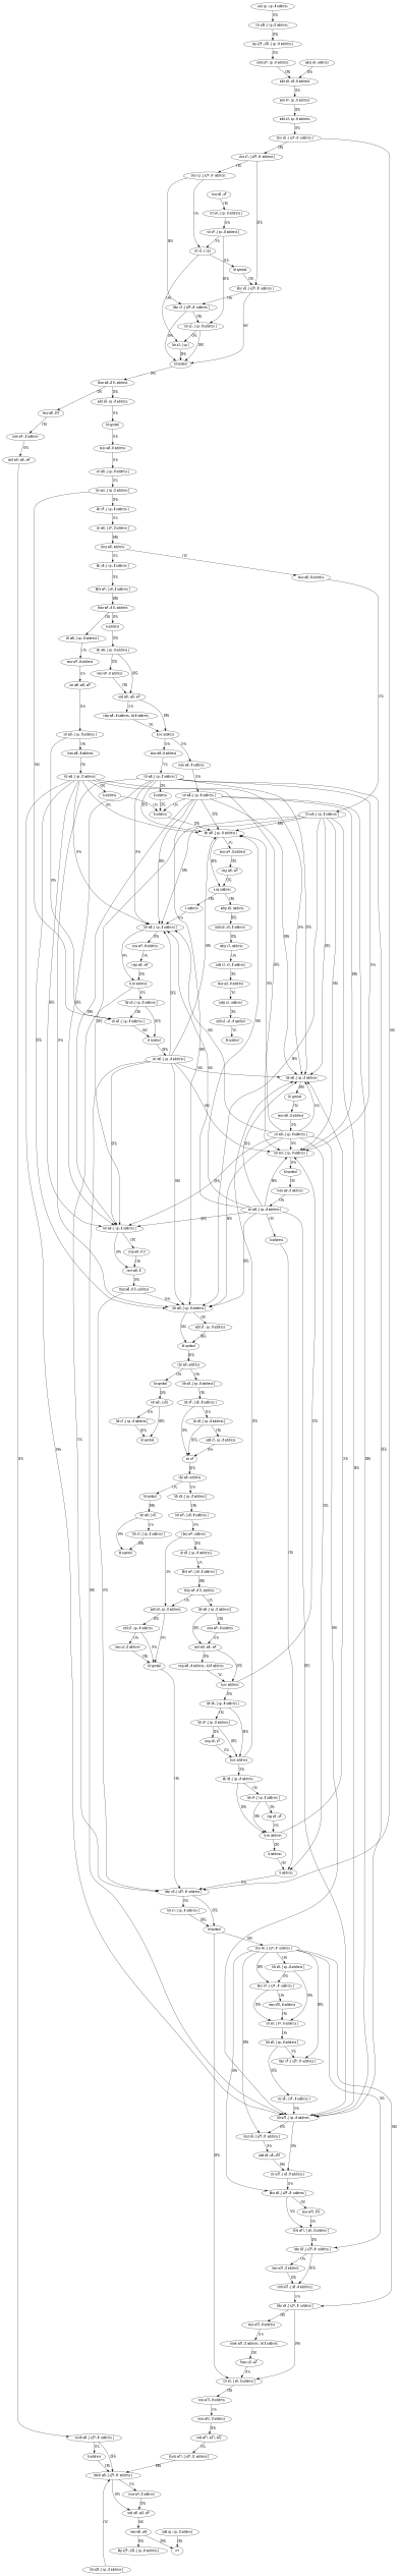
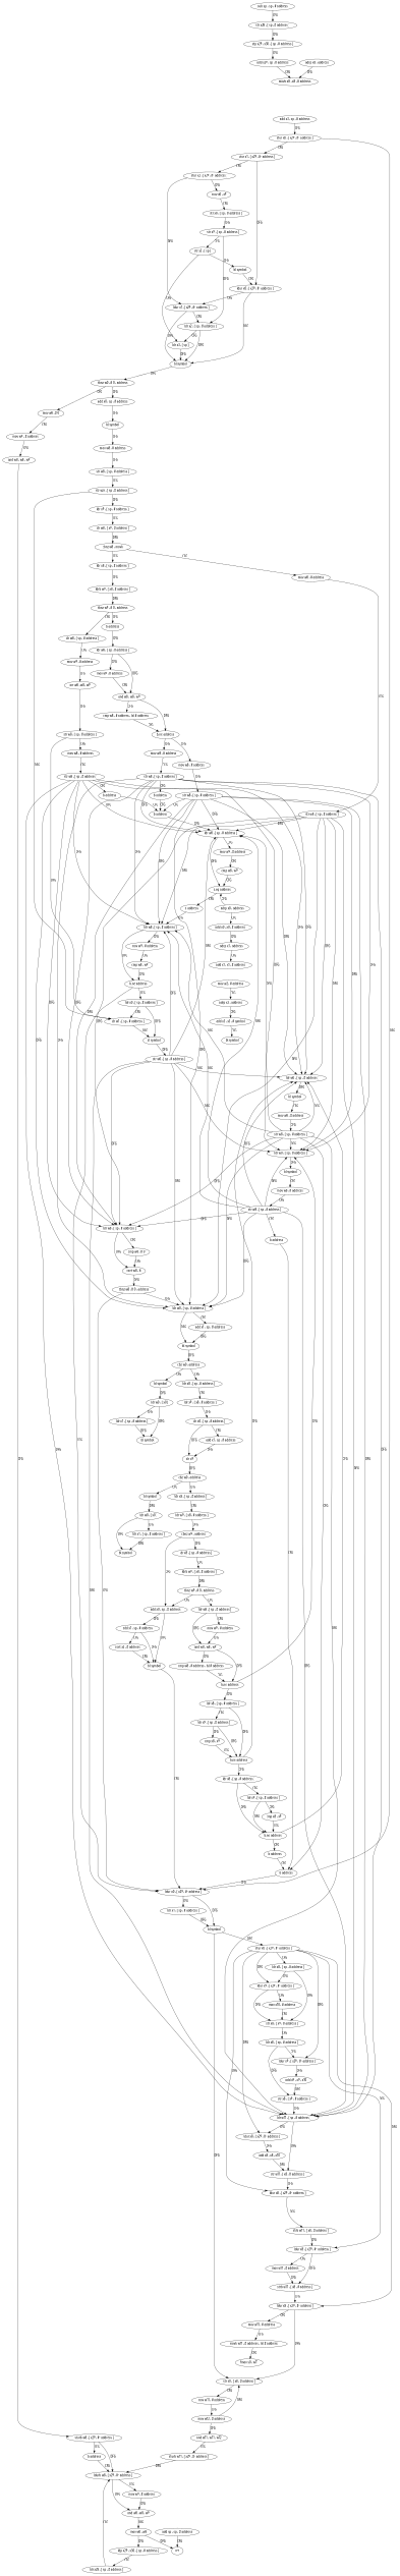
  digraph {
    fontname="Fira Sans"
    node [fontname="Fira Sans"]
    edge [fontname="Fira Sans"]
    n1 [label="sub sp , sp , # address"]
    n2 [label="str x28 , [ sp , # address ]"]
    n3 [label="stp x29 , x30 , [ sp , # address ]"]
    n4 [label="add x29 , sp , # address"]
-   n5 [label="add x8 , x8 , # address"]
+   n5 [label="movk x8 , x8 , # address"]
    n6 [label="adrp x8 , address"]
-   n7 [label="add x9 , sp , # address"]
    n8 [label="add x3 , sp , # address"]
    n9 [label="stur x0 , [ x29 , #- address ]"]
    n10 [label="stur x1 , [ x29 , #- address ]"]
    n11 [label="ldur x0 , [ x29 , #- address ]"]
    n12 [label="stur x2 , [ x29 , #- address ]"]
    n13 [label="ldur x0 , [ x29 , #- address ]"]
    n14 [label="ldr x1 , [ sp , # address ]"]
    n15 [label="bl symbol"]
    n16 [label="mov x0 , x9"]
    n17 [label="ldur x1 , [ x29 , #- address ]"]
    n18 [label="bl symbol"]
    n19 [label="str x8 , [ sp , # address ]"]
    n20 [label="ldr x2 , [ sp , # address ]"]
    n21 [label="str x9 , [ sp , # address ]"]
    n22 [label="str x3 , [ sp ]"]
    n23 [label="bl symbol"]
    n24 [label="ldr x3 , [ sp ]"]
    n25 [label="tbnz w0 , # 0 , address"]
    n26 [label="add x0 , sp , # address"]
    n27 [label="mov w8 , # 0"]
    n28 [label="bl symbol"]
    n29 [label="mov w9 , # address"]
    n30 [label="mov w8 , # address"]
    n31 [label="and w8 , w8 , w9"]
    n32 [label="str w8 , [ sp , # address ]"]
    n33 [label="str wzr , [ sp , # address ]"]
    n34 [label="ldr x9 , [ sp , # address ]"]
    n35 [label="ldr w1 , [ sp , # address ]"]
    n36 [label="ldr w8 , [ x9 , # address ]"]
    n37 [label="bl symbol"]
-   n38 [label="cbnz w8 , address"]
+   n38 [label="cbnz w8 , movk"]
    n39 [label="mov w8 , # address"]
    n40 [label="ldr x8 , [ sp , # address ]"]
    n41 [label="str w8 , [ sp , # address ]"]
    n42 [label="ldrb w9 , [ x8 , # address ]"]
    n43 [label="ldr w8 , [ sp , # address ]"]
    n44 [label="ldr w8 , [ sp , # address ]"]
    n45 [label="ldr w11 , [ sp , # address ]"]
    n46 [label="ldr w8 , [ sp , # address ]"]
    n47 [label="ldr w0 , [ sp , # address ]"]
    n48 [label="ldr w0 , [ sp , # address ]"]
    n49 [label="ldr w0 , [ sp , # address ]"]
    n50 [label="tbnz w9 , # 0 , address"]
    n51 [label="sturb w8 , [ x29 , #- address ]"]
    n52 [label="b address"]
    n53 [label="ldurb w8 , [ x29 , #- address ]"]
    n54 [label="mov w9 , # address"]
    n55 [label="and w8 , w8 , w9"]
    n56 [label="mov w0 , w8"]
    n57 [label="mov w9 , # address"]
    n58 [label="b.eq address"]
    n59 [label="mov w9 , # address"]
    n60 [label="b.ne address"]
    n61 [label="ldur x8 , [ x29 , #- address ]"]
    n62 [label="str w11 , [ x8 , # address ]"]
    n63 [label="cmp w8 , # 0"]
    n64 [label="cset w8 , lt"]
    n65 [label="add x1 , sp , # address"]
    n66 [label="bl symbol"]
    n67 [label="bl symbol"]
    n68 [label="bl symbol"]
    n69 [label="cmp w8 , w9"]
    n70 [label="adrp x0 , address"]
    n71 [label="b address"]
    n72 [label="ldr w8 , [ sp , # address ]"]
    n73 [label="b address"]
    n74 [label="mov w9 , # address"]
    n75 [label="ldr w8 , [ sp , # address ]"]
    n76 [label="orr w8 , w8 , w9"]
    n77 [label="mov w9 , # address"]
    n78 [label="and w8 , w8 , w9"]
    n79 [label="ldp x29 , x30 , [ sp , # address ]"]
    n80 [label=ret]
    n81 [label="ldr x28 , [ sp , # address ]"]
    n82 [label="add sp , sp , # address"]
    n83 [label="add x0 , x0 , # address"]
    n84 [label="adrp x1 , address"]
    n85 [label="add x1 , x1 , # address"]
    n86 [label="mov w2 , # address"]
    n87 [label="adrp x3 , address"]
    n88 [label="add x3 , x3 , # symbol"]
    n89 [label="bl symbol"]
    n90 [label="cmp w8 , w9"]
    n91 [label="ldr x0 , [ sp , # address ]"]
    n92 [label="str w8 , [ sp , # address ]"]
    n93 [label="mov w8 , # address"]
    n94 [label="str w8 , [ sp , # address ]"]
    n95 [label="b address"]
    n96 [label="b address"]
    n97 [label="cmp w8 , # address , lsl # address"]
    n98 [label="b.ne address"]
    n99 [label="stur x0 , [ x29 , #- address ]"]
    n100 [label="str s0 , [ x8 , # address ]"]
    n101 [label="str w0 , [ sp , # address ]"]
    n102 [label="mov w8 , # address"]
    n103 [label="mov w8 , # address"]
    n104 [label="str w8 , [ sp , # address ]"]
    n105 [label="str w8 , [ sp , # address ]"]
    n106 [label="b address"]
    n107 [label="ldr x8 , [ sp , # address ]"]
    n108 [label="ldur x9 , [ x29 , #- address ]"]
    n109 [label="ldur x9 , [ x29 , #- address ]"]
    n110 [label="ldur x8 , [ x29 , #- address ]"]
    n111 [label="ldur x8 , [ x29 , #- address ]"]
    n112 [label="ldur x8 , [ x29 , #- address ]"]
    n113 [label="mov w11 , # address"]
    n114 [label="str x8 , [ x9 , # address ]"]
    n115 [label="mov x10 , # address"]
+   n116 [label="add x9 , x9 , x10"]
    n117 [label="add x8 , x8 , x10"]
-   n118 [label="mov w11 , # 0"]
    n119 [label="strb w11 , [ x8 , # address ]"]
    n120 [label="mov w11 , # address"]
    n121 [label="strb w11 , [ x8 , # address ]"]
    n122 [label="mov w11 , # address"]
    n123 [label="ldr x8 , [ sp , # address ]"]
    n124 [label="str x8 , [ x9 , # address ]"]
    n125 [label="movk w11 , # address , lsl # address"]
    n126 [label="fmov s0 , w11"]
    n127 [label="mov w12 , # address"]
    n128 [label="and w11 , w11 , w12"]
    n129 [label="sturb w11 , [ x29 , #- address ]"]
    n130 [label="tbnz w8 , # 0 , address"]
    n131 [label="cbz w0 , address"]
    n132 [label="ldr x8 , [ sp , # address ]"]
    n133 [label="bl symbol"]
    n134 [label="ldr x9 , [ x8 , # address ]"]
    n135 [label="ldr w0 , [ x0 ]"]
    n136 [label="ldr x0 , [ sp , # address ]"]
    n137 [label="blr x9"]
    n138 [label="ldr x1 , [ sp , # address ]"]
    n139 [label="bl symbol"]
    n140 [label="add x1 , sp , # address"]
    n141 [label="cbz w0 , address"]
    n142 [label="ldr x8 , [ sp , # address ]"]
    n143 [label="bl symbol"]
    n144 [label="ldr w9 , [ x8 , # address ]"]
    n145 [label="ldr w0 , [ x0 ]"]
    n146 [label="cbnz w9 , address"]
    n147 [label="ldr x1 , [ sp , # address ]"]
    n148 [label="bl symbol"]
    n149 [label="add x0 , sp , # address"]
    n150 [label="ldr x8 , [ sp , # address ]"]
    n151 [label="add x1 , sp , # address"]
    n152 [label="bl symbol"]
    n153 [label="ldrb w9 , [ x8 , # address ]"]
-   n154 [label="mov x2 , # address"]
+   n154 [label="cset x2 , # address"]
    n155 [label="tbnz w9 , # 0 , address"]
    n156 [label="ldr w8 , [ sp , # address ]"]
    n157 [label="mov w9 , # address"]
    n158 [label="and w8 , w8 , w9"]
    n159 [label="cmp w8 , # address , lsl # address"]
    n160 [label="b.ne address"]
    n161 [label="ldr x8 , [ sp , # address ]"]
    n162 [label="ldr x9 , [ sp , # address ]"]
    n163 [label="b.ne address"]
    n164 [label="cmp x8 , x9"]
    n165 [label="ldr x8 , [ sp , # address ]"]
    n166 [label="mov w8 , # address"]
    n167 [label="ldr x9 , [ sp , # address ]"]
    n168 [label="b.ne address"]
    n169 [label="mov w8 , # address"]
    n170 [label="cmp x8 , x9"]
    n171 [label="b address"]
    n172 [label="str w8 , [ sp , # address ]"]
    n173 [label="b address"]
    n174 [label="b address"]
    n175 [label="str w8 , [ sp , # address ]"]
    n1 -> n2 [label=CFG]
    n2 -> n3 [label=CFG]
    n3 -> n4 [label=CFG]
    n4 -> n5 [label=CFG]
-   n5 -> n7 [label=CFG]
    n6 -> n5 [label=CFG]
-   n7 -> n8 [label=CFG]
    n8 -> n9 [label=CFG]
    n9 -> n10 [label=CFG]
    n9 -> n11 [label=DFG]
    n10 -> n12 [label=CFG]
    n10 -> n13 [label=DFG]
    n11 -> n14 [label=CFG]
    n11 -> n15 [label=DFG]
-   n12 -> n22 [label=CFG]
+   n12 -> n16 [label=CFG]
    n12 -> n17 [label=DFG]
    n13 -> n17 [label=CFG]
    n13 -> n18 [label=DFG]
    n14 -> n15 [label=DFG]
    n15 -> n99 [label=DFG]
    n15 -> n100 [label=DFG]
    n16 -> n19 [label=CFG]
    n17 -> n18 [label=DFG]
    n17 -> n20 [label=CFG]
    n18 -> n25 [label=DFG]
    n19 -> n21 [label=CFG]
    n20 -> n18 [label=DFG]
    n20 -> n24 [label=CFG]
    n21 -> n20 [label=DFG]
    n21 -> n22 [label=CFG]
    n22 -> n23 [label=CFG]
    n22 -> n24 [label=CFG]
    n23 -> n13 [label=CFG]
    n24 -> n18 [label=DFG]
    n25 -> n26 [label=CFG]
    n25 -> n27 [label=CFG]
    n26 -> n28 [label=CFG]
    n27 -> n29 [label=CFG]
    n28 -> n30 [label=CFG]
    n29 -> n31 [label=CFG]
    n30 -> n32 [label=CFG]
    n31 -> n51 [label=CFG]
    n32 -> n33 [label=CFG]
    n33 -> n34 [label=CFG]
    n33 -> n35 [label=DFG]
    n34 -> n36 [label=CFG]
    n35 -> n37 [label=DFG]
    n36 -> n38 [label=DFG]
    n37 -> n101 [label=DFG]
    n38 -> n39 [label=CFG]
    n38 -> n40 [label=CFG]
    n39 -> n41 [label=CFG]
    n40 -> n42 [label=CFG]
    n41 -> n43 [label=DFG]
    n41 -> n44 [label=DFG]
    n41 -> n45 [label=DFG]
    n41 -> n46 [label=DFG]
    n41 -> n47 [label=DFG]
    n41 -> n48 [label=DFG]
    n41 -> n49 [label=DFG]
    n42 -> n50 [label=DFG]
    n43 -> n57 [label=CFG]
    n43 -> n58 [label=DFG]
    n44 -> n59 [label=CFG]
    n44 -> n60 [label=DFG]
    n45 -> n61 [label=CFG]
    n45 -> n62 [label=DFG]
    n46 -> n63 [label=CFG]
    n46 -> n64 [label=DFG]
    n47 -> n65 [label=CFG]
    n47 -> n66 [label=DFG]
    n48 -> n67 [label=DFG]
    n49 -> n68 [label=DFG]
    n50 -> n72 [label=CFG]
    n50 -> n73 [label=CFG]
    n51 -> n52 [label=CFG]
    n51 -> n53 [label=DFG]
    n52 -> n53 [label=CFG]
    n53 -> n54 [label=CFG]
    n53 -> n55 [label=DFG]
    n54 -> n55 [label=CFG]
    n55 -> n56 [label=DFG]
    n56 -> n79 [label=CFG]
    n56 -> n80 [label=DFG]
    n57 -> n69 [label=CFG]
-   n58 -> n70 [label=CFG]
+   n70 -> n58 [label=CFG]
    n58 -> n71 [label=CFG]
    n59 -> n90 [label=CFG]
    n60 -> n11 [label=CFG]
    n60 -> n91 [label=CFG]
    n61 -> n117 [label=DFG]
    n62 -> n110 [label=CFG]
    n63 -> n64 [label=CFG]
    n64 -> n130 [label=DFG]
    n65 -> n66 [label=DFG]
    n66 -> n131 [label=DFG]
    n67 -> n166 [label=CFG]
    n68 -> n169 [label=CFG]
    n69 -> n58 [label=CFG]
-   n70 -> n83 [label=DFG]
+   n70 -> n83 [label=CFG]
    n71 -> n44 [label=CFG]
    n72 -> n74 [label=CFG]
    n73 -> n75 [label=CFG]
    n74 -> n76 [label=CFG]
    n75 -> n77 [label=CFG]
    n75 -> n78 [label=DFG]
    n76 -> n92 [label=CFG]
    n77 -> n78 [label=CFG]
    n78 -> n97 [label=CFG]
    n78 -> n98 [label=DFG]
+   n79 -> n81 [label=CFG]
    n81 -> n53 [label=CFG]
    n82 -> n80 [label=CFG]
    n83 -> n84 [label=CFG]
    n84 -> n85 [label=CFG]
-   n85 -> n86 [label=CFG]
    n86 -> n87 [label=CFG]
    n87 -> n88 [label=CFG]
    n88 -> n89 [label=CFG]
    n90 -> n60 [label=CFG]
    n91 -> n35 [label=CFG]
    n91 -> n37 [label=DFG]
    n92 -> n35 [label=DFG]
    n92 -> n93 [label=CFG]
    n93 -> n94 [label=CFG]
    n94 -> n43 [label=DFG]
    n94 -> n44 [label=DFG]
    n94 -> n45 [label=DFG]
    n94 -> n46 [label=DFG]
    n94 -> n47 [label=DFG]
    n94 -> n48 [label=DFG]
    n94 -> n49 [label=DFG]
    n94 -> n95 [label=CFG]
    n95 -> n96 [label=CFG]
    n96 -> n43 [label=CFG]
    n97 -> n98 [label=CFG]
    n98 -> n102 [label=CFG]
    n98 -> n103 [label=CFG]
    n99 -> n61 [label=DFG]
    n99 -> n107 [label=CFG]
    n99 -> n108 [label=DFG]
    n99 -> n109 [label=DFG]
    n99 -> n110 [label=DFG]
    n99 -> n111 [label=DFG]
    n99 -> n112 [label=DFG]
    n100 -> n113 [label=CFG]
    n101 -> n43 [label=DFG]
    n101 -> n44 [label=DFG]
    n101 -> n45 [label=DFG]
    n101 -> n46 [label=DFG]
    n101 -> n47 [label=DFG]
    n101 -> n48 [label=DFG]
    n101 -> n49 [label=DFG]
    n102 -> n104 [label=CFG]
    n103 -> n105 [label=CFG]
    n104 -> n43 [label=DFG]
    n104 -> n44 [label=DFG]
    n104 -> n45 [label=DFG]
    n104 -> n46 [label=DFG]
    n104 -> n47 [label=DFG]
    n104 -> n48 [label=DFG]
    n104 -> n49 [label=DFG]
    n104 -> n96 [label=CFG]
    n105 -> n43 [label=DFG]
    n105 -> n44 [label=DFG]
    n105 -> n45 [label=DFG]
    n105 -> n46 [label=DFG]
    n105 -> n47 [label=DFG]
    n105 -> n48 [label=DFG]
    n105 -> n49 [label=DFG]
    n105 -> n106 [label=CFG]
    n106 -> n96 [label=CFG]
    n107 -> n108 [label=CFG]
    n107 -> n114 [label=DFG]
    n108 -> n114 [label=DFG]
    n108 -> n115 [label=CFG]
-   n110 -> n118 [label=CFG]
+   n109 -> n116 [label=DFG]
    n110 -> n119 [label=DFG]
    n111 -> n120 [label=CFG]
    n111 -> n121 [label=DFG]
    n112 -> n100 [label=DFG]
    n112 -> n122 [label=CFG]
    n113 -> n127 [label=CFG]
    n114 -> n123 [label=CFG]
    n115 -> n114 [label=CFG]
+   n116 -> n124 [label=DFG]
    n117 -> n62 [label=DFG]
-   n118 -> n119 [label=CFG]
    n119 -> n111 [label=CFG]
    n120 -> n121 [label=CFG]
    n121 -> n112 [label=CFG]
    n122 -> n125 [label=CFG]
    n123 -> n109 [label=CFG]
    n123 -> n124 [label=DFG]
    n124 -> n45 [label=CFG]
    n125 -> n126 [label=CFG]
-   n126 -> n100 [label=DFG]
+   n127 -> n100 [label=DFG]
    n127 -> n128 [label=CFG]
    n128 -> n129 [label=CFG]
    n129 -> n53 [label=DFG]
    n130 -> n11 [label=CFG]
    n130 -> n47 [label=CFG]
    n131 -> n132 [label=CFG]
    n131 -> n133 [label=CFG]
    n132 -> n134 [label=CFG]
    n133 -> n135 [label=DFG]
    n134 -> n136 [label=CFG]
-   n134 -> n137 [label=DFG]
    n135 -> n138 [label=CFG]
    n135 -> n139 [label=DFG]
    n136 -> n137 [label=DFG]
    n136 -> n140 [label=CFG]
    n137 -> n141 [label=DFG]
    n138 -> n139 [label=DFG]
    n140 -> n137 [label=DFG]
    n141 -> n142 [label=CFG]
    n141 -> n143 [label=CFG]
    n142 -> n144 [label=CFG]
    n143 -> n145 [label=DFG]
    n144 -> n146 [label=DFG]
    n145 -> n147 [label=CFG]
    n145 -> n148 [label=DFG]
    n146 -> n149 [label=CFG]
    n146 -> n150 [label=CFG]
    n147 -> n148 [label=DFG]
    n149 -> n151 [label=CFG]
    n149 -> n152 [label=DFG]
    n150 -> n153 [label=CFG]
    n151 -> n152 [label=DFG]
    n151 -> n154 [label=CFG]
    n152 -> n11 [label=CFG]
    n153 -> n155 [label=DFG]
    n154 -> n152 [label=CFG]
    n155 -> n149 [label=CFG]
    n155 -> n156 [label=CFG]
    n156 -> n157 [label=CFG]
    n156 -> n158 [label=DFG]
    n157 -> n158 [label=CFG]
    n158 -> n159 [label=CFG]
    n158 -> n160 [label=DFG]
    n159 -> n160 [label=CFG]
    n160 -> n48 [label=CFG]
    n160 -> n161 [label=CFG]
    n161 -> n162 [label=CFG]
    n161 -> n163 [label=DFG]
    n162 -> n163 [label=DFG]
    n162 -> n164 [label=CFG]
    n163 -> n49 [label=CFG]
    n163 -> n165 [label=CFG]
    n164 -> n163 [label=CFG]
    n165 -> n167 [label=CFG]
    n165 -> n168 [label=DFG]
    n166 -> n172 [label=CFG]
    n167 -> n168 [label=DFG]
    n167 -> n170 [label=CFG]
    n168 -> n49 [label=CFG]
    n168 -> n171 [label=CFG]
    n169 -> n175 [label=CFG]
    n170 -> n168 [label=CFG]
    n171 -> n174 [label=CFG]
    n172 -> n43 [label=DFG]
    n172 -> n44 [label=DFG]
    n172 -> n45 [label=DFG]
    n172 -> n46 [label=DFG]
    n172 -> n47 [label=DFG]
    n172 -> n48 [label=DFG]
    n172 -> n49 [label=DFG]
    n172 -> n173 [label=CFG]
    n173 -> n174 [label=CFG]
    n174 -> n11 [label=CFG]
    n175 -> n43 [label=DFG]
    n175 -> n44 [label=DFG]
    n175 -> n45 [label=DFG]
    n175 -> n46 [label=DFG]
    n175 -> n47 [label=DFG]
    n175 -> n48 [label=DFG]
    n175 -> n49 [label=DFG]
    n175 -> n174 [label=CFG]
  }
